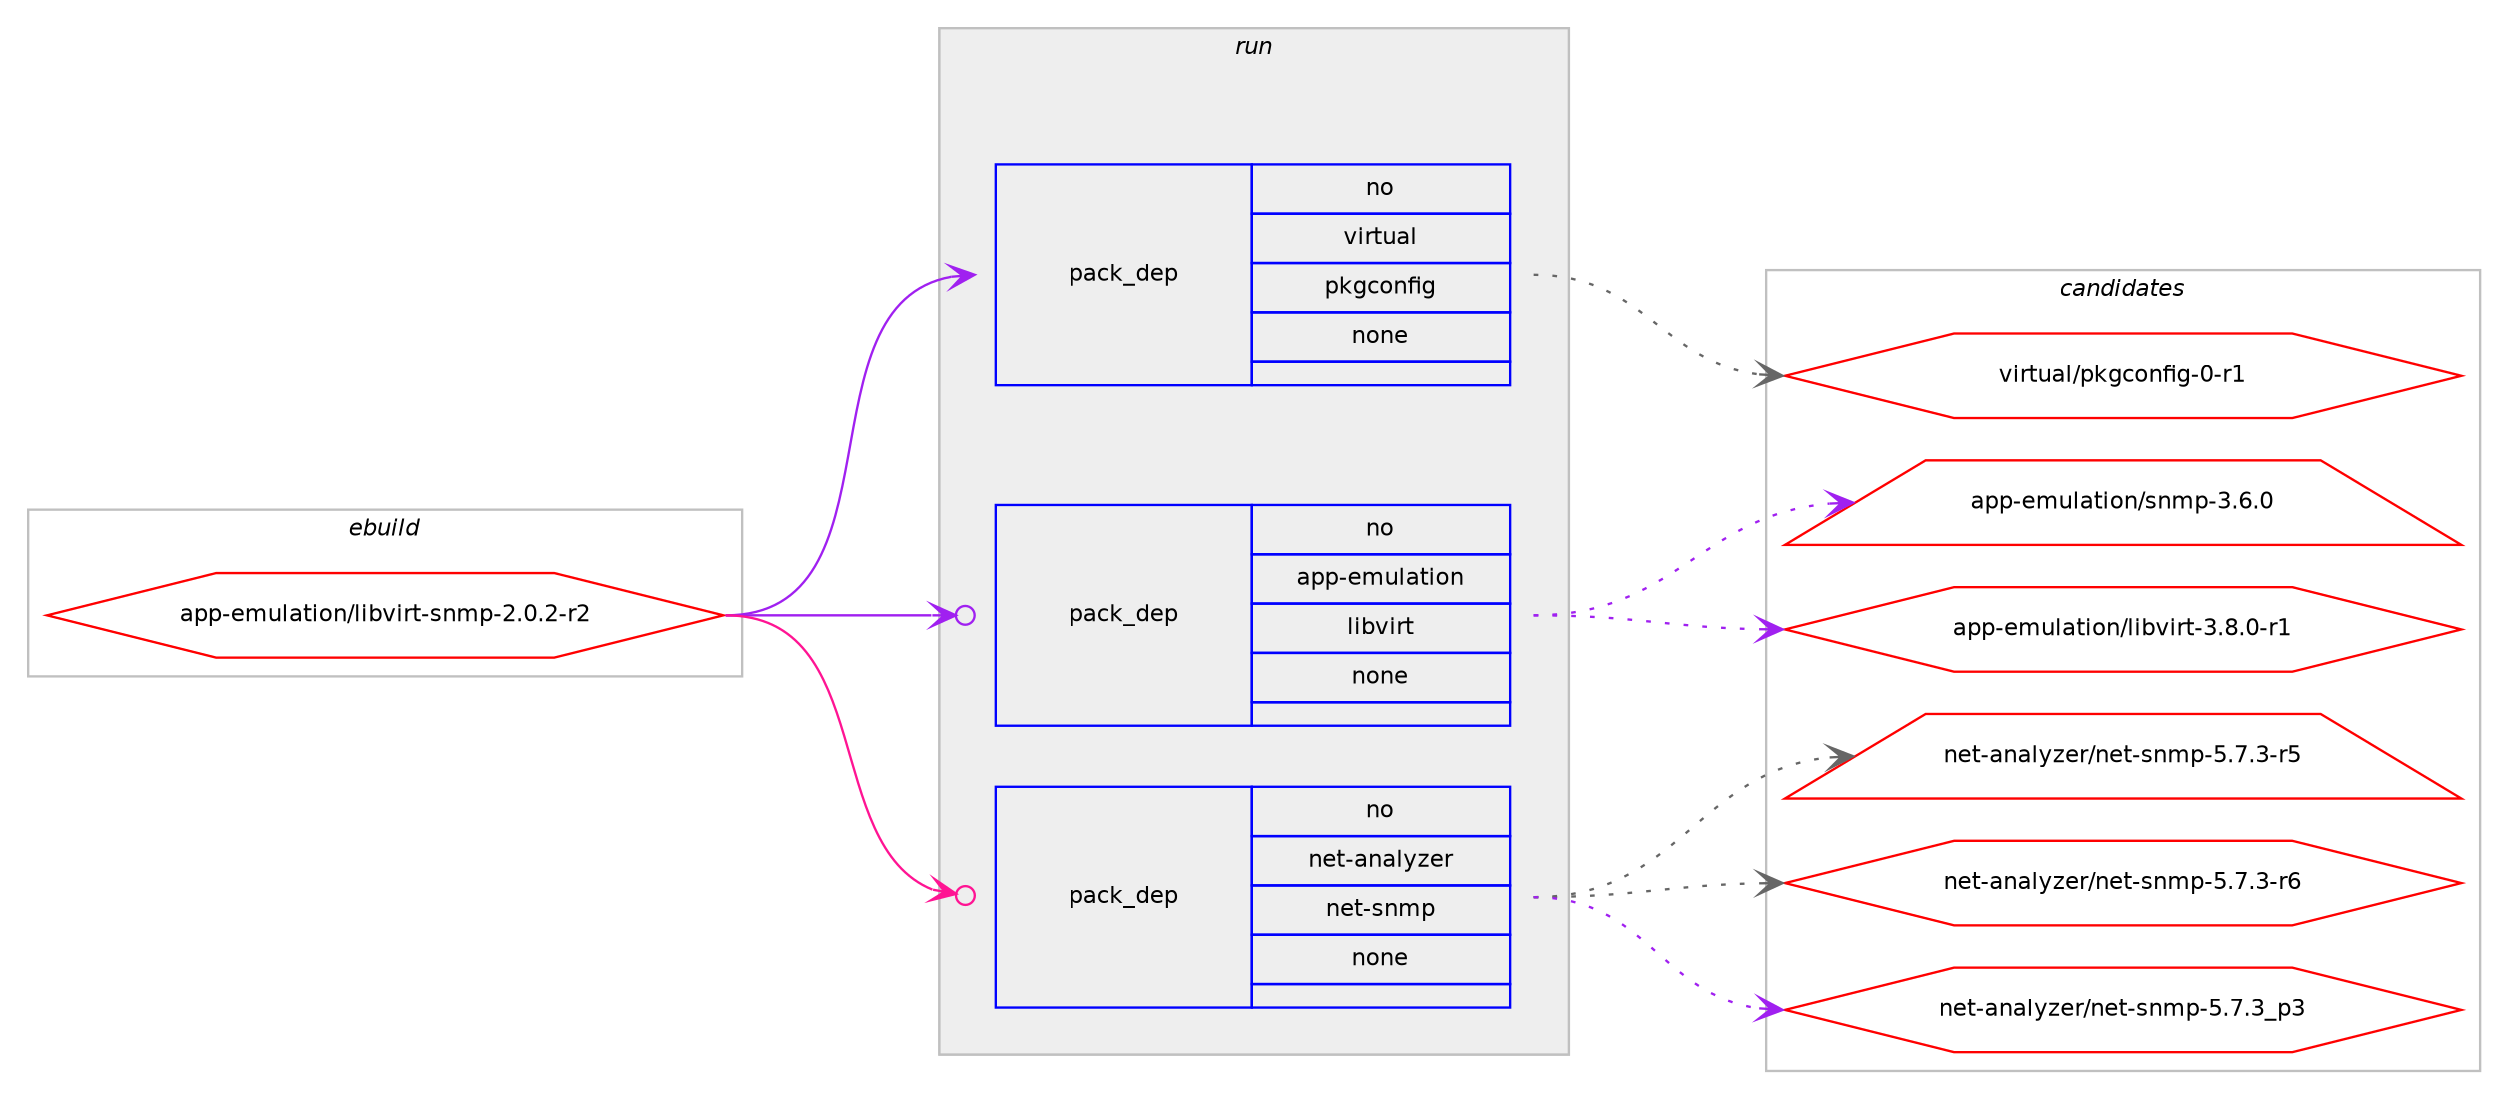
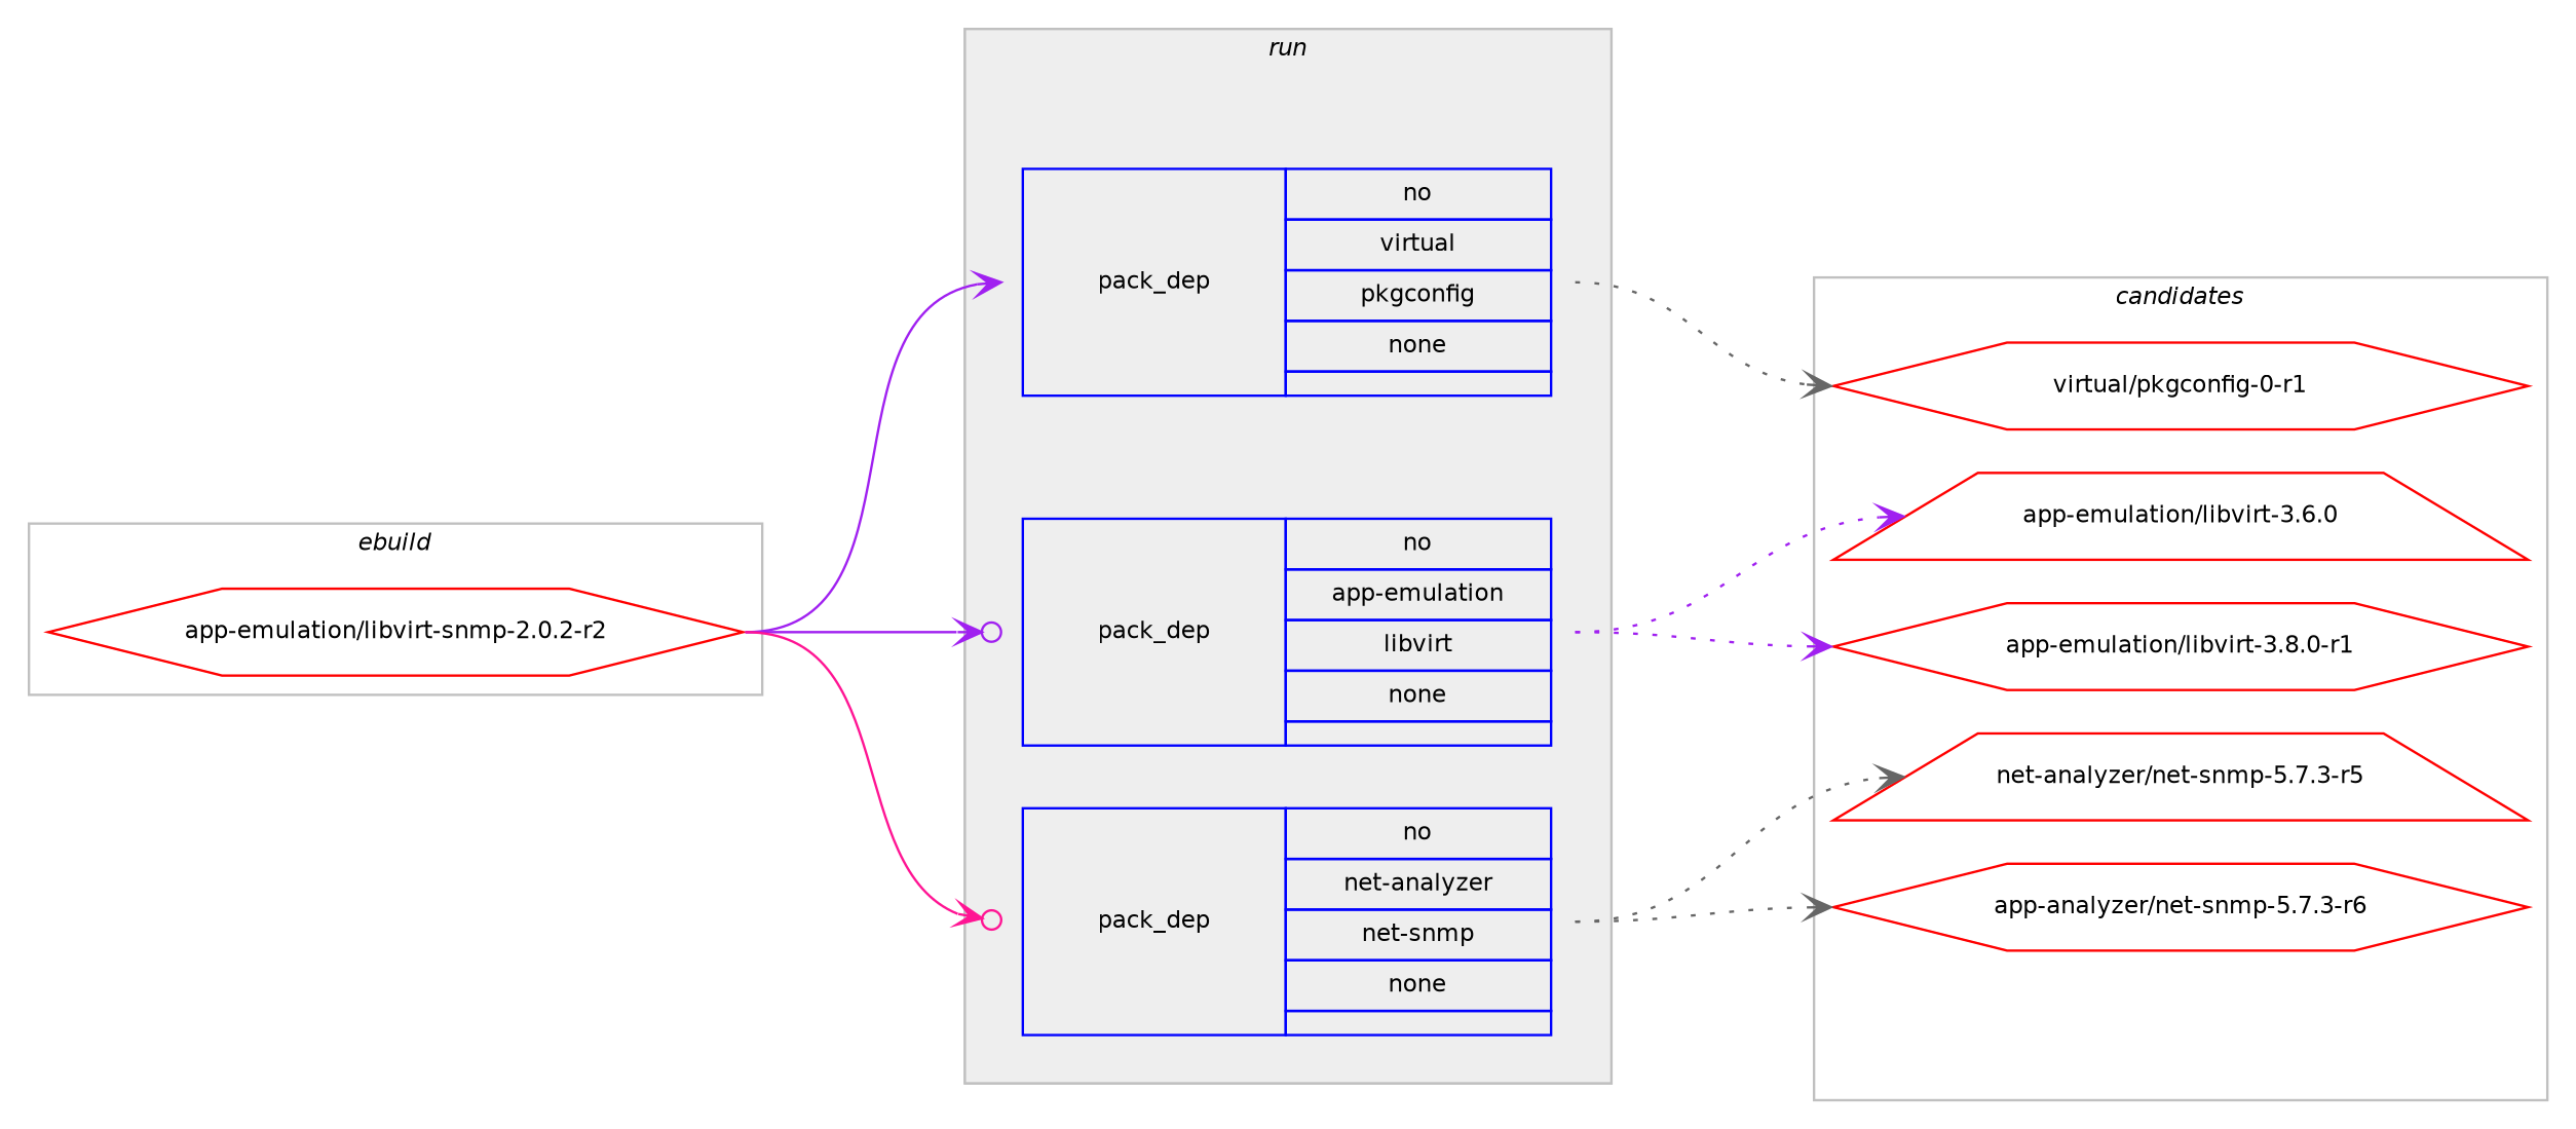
  digraph {
    compound=true
    concentrate=true
    fontname="DejaVu Sans"
    fontsize=10
    newrank=true
    rankdir=LR
    ranksep=1.5
    node [color=red fontname="DejaVu Sans" fontsize=10 shape=hexagon]
    edge [arrowhead=vee color=purple fontname="DejaVu Sans" headport=w style=dotted tailport=e weight=100]
    n1 [label="app-emulation/libvirt-snmp-2.0.2-r2" width=4]
    n2 [color=blue label=<<TABLE BORDER="0" CELLBORDER="1" CELLSPACING="0" CELLPADDING="4" WIDTH="220"><TR><TD ROWSPAN="6" CELLPADDING="30">pack_dep</TD></TR><TR><TD WIDTH="110">no</TD></TR><TR><TD>virtual</TD></TR><TR><TD>pkgconfig</TD></TR><TR><TD>none</TD></TR><TR><TD></TD></TR></TABLE>> shape=none]
    n3 [color=blue label=<<TABLE BORDER="0" CELLBORDER="1" CELLSPACING="0" CELLPADDING="4" WIDTH="220"><TR><TD ROWSPAN="6" CELLPADDING="30">pack_dep</TD></TR><TR><TD WIDTH="110">no</TD></TR><TR><TD>app-emulation</TD></TR><TR><TD>libvirt</TD></TR><TR><TD>none</TD></TR><TR><TD></TD></TR></TABLE>> shape=none]
    n4 [color=blue label=<<TABLE BORDER="0" CELLBORDER="1" CELLSPACING="0" CELLPADDING="4" WIDTH="220"><TR><TD ROWSPAN="6" CELLPADDING="30">pack_dep</TD></TR><TR><TD WIDTH="110">no</TD></TR><TR><TD>net-analyzer</TD></TR><TR><TD>net-snmp</TD></TR><TR><TD>none</TD></TR><TR><TD></TD></TR></TABLE>> shape=none]
    n5 [label="virtual/pkgconfig-0-r1" width=4]
-   n6 [label="app-emulation/snmp-3.6.0" shape=trapezium width=4]
+   n6 [label="app-emulation/libvirt-3.6.0" shape=trapezium width=4]
    n7 [label="app-emulation/libvirt-3.8.0-r1" width=4]
    n8 [label="net-analyzer/net-snmp-5.7.3-r5" shape=trapezium width=4]
-   n9 [label="net-analyzer/net-snmp-5.7.3-r6" width=4]
-   n10 [label="net-analyzer/net-snmp-5.7.3_p3" width=4]
+   n9 [label="app-analyzer/net-snmp-5.7.3-r6" width=4]
    subgraph cluster_1 {
      color=gray
      label=<<i>ebuild</i>>
      rank=same
      n1
    }
    subgraph cluster_2 {
      color=gray
      label=<<i>dependencies</i>>
      subgraph cluster_3 {
        color=gray
        fillcolor="#eeeeee"
        label=<<i>compile</i>>
        style=filled
        subgraph sub_4 {
          color=gray
          fillcolor="#eeeeee"
          label=<<i>compile</i>>
          style=filled
          n2
        }
      }
      subgraph cluster_5 {
        color=gray
        fillcolor="#eeeeee"
        label=<<i>compile and run</i>>
        style=filled
        subgraph sub_6 {
          color=gray
          fillcolor="#eeeeee"
          label=<<i>compile and run</i>>
          style=filled
          n3
        }
        subgraph sub_7 {
          color=gray
          fillcolor="#eeeeee"
          label=<<i>compile and run</i>>
          style=filled
          n4
        }
      }
      subgraph cluster_8 {
        color=gray
        fillcolor="#eeeeee"
        label=<<i>run</i>>
        style=filled
      }
    }
    subgraph cluster_9 {
      color=gray
      label=<<i>candidates</i>>
      rank=same
      subgraph sub_10 {
        color=black
        label=<<i>candidates</i>>
        nodesep=1
        rank=same
        n5
      }
      subgraph sub_11 {
        color=black
        label=<<i>candidates</i>>
        nodesep=1
        rank=same
        n6
        n7
      }
      subgraph sub_12 {
        color=black
        label=<<i>candidates</i>>
        nodesep=1
        rank=same
        n8
        n9
-       n10
      }
    }
    n1 -> n2 [style=solid weight=20]
    n1 -> n3 [arrowhead=odotvee style=solid weight=20]
    n1 -> n4 [arrowhead=odotvee color=deeppink style=solid weight=20]
    n2 -> n5 [color=gray40]
    n3 -> n6
    n3 -> n7
    n4 -> n8 [color=gray40]
    n4 -> n9 [color=gray40]
-   n4 -> n10
  }
